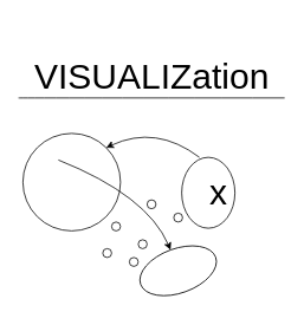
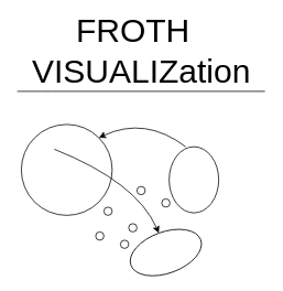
  <mxCell id="0" />
  <mxCell id="1" parent="0" />
+ <mxCell id="2" value="&lt;font style=&quot;font-size: 40px&quot;&gt;FROTH&lt;/font&gt;" style="text;html=1;align=center;verticalAlign=middle;resizable=0;points=[];autosize=1;strokeColor=none;fillColor=none;" vertex="1" parent="1"><mxGeometry x="85" y="20" width="150" height="30" as="geometry" /></mxCell>
  <mxCell id="3" value="VISUALIZation" style="text;html=1;align=center;verticalAlign=middle;resizable=0;points=[];autosize=1;strokeColor=none;fillColor=none;fontSize=40;" vertex="1" parent="1"><mxGeometry x="30" y="60" width="280" height="50" as="geometry" /></mxCell>
  <mxCell id="4" value="" style="ellipse;whiteSpace=wrap;html=1;aspect=fixed;fontSize=40;fillColor=none;" vertex="1" parent="1"><mxGeometry x="25" y="150" width="110" height="110" as="geometry" /></mxCell>
  <mxCell id="5" value="" style="ellipse;whiteSpace=wrap;html=1;fontSize=40;fillColor=none;" vertex="1" parent="1"><mxGeometry x="204" y="177" width="60" height="80" as="geometry" /></mxCell>
  <mxCell id="6" value="" style="ellipse;whiteSpace=wrap;html=1;fontSize=40;fillColor=none;rotation=-20;" vertex="1" parent="1"><mxGeometry x="155" y="280" width="90" height="50" as="geometry" /></mxCell>
  <mxCell id="7" value="" style="ellipse;whiteSpace=wrap;html=1;aspect=fixed;fontSize=40;fillColor=none;" vertex="1" parent="1"><mxGeometry x="115" y="280" width="10" height="10" as="geometry" /></mxCell>
  <mxCell id="8" value="" style="ellipse;whiteSpace=wrap;html=1;aspect=fixed;fontSize=40;fillColor=none;" vertex="1" parent="1"><mxGeometry x="125" y="250" width="10" height="10" as="geometry" /></mxCell>
  <mxCell id="9" value="" style="ellipse;whiteSpace=wrap;html=1;aspect=fixed;fontSize=40;fillColor=none;" vertex="1" parent="1"><mxGeometry x="155" y="270" width="10" height="10" as="geometry" /></mxCell>
  <mxCell id="10" value="" style="ellipse;whiteSpace=wrap;html=1;aspect=fixed;fontSize=40;fillColor=none;" vertex="1" parent="1"><mxGeometry x="145" y="290" width="10" height="10" as="geometry" /></mxCell>
  <mxCell id="11" value="" style="ellipse;whiteSpace=wrap;html=1;aspect=fixed;fontSize=40;fillColor=none;" vertex="1" parent="1"><mxGeometry x="165" y="225" width="10" height="10" as="geometry" /></mxCell>
  <mxCell id="12" value="" style="ellipse;whiteSpace=wrap;html=1;aspect=fixed;fontSize=40;fillColor=none;" vertex="1" parent="1"><mxGeometry x="195" y="240" width="10" height="10" as="geometry" /></mxCell>
- <mxCell id="13" value="x" style="text;html=1;align=center;verticalAlign=middle;resizable=0;points=[];autosize=1;strokeColor=none;fillColor=none;fontSize=40;" vertex="1" parent="1"><mxGeometry x="225" y="190" width="40" height="50" as="geometry" /></mxCell>
  <mxCell id="14" value="" style="endArrow=classic;html=1;fontSize=40;exitX=0.333;exitY=0;exitDx=0;exitDy=0;exitPerimeter=0;entryX=1;entryY=0;entryDx=0;entryDy=0;curved=1;" edge="1" parent="1" source="5" target="4"><mxGeometry width="50" height="50" relative="1" as="geometry"><mxPoint x="215" y="280" as="sourcePoint" /><mxPoint x="265" y="230" as="targetPoint" /><Array as="points"><mxPoint x="175" y="140" /></Array></mxGeometry></mxCell>
  <mxCell id="15" value="" style="endArrow=classic;html=1;fontSize=40;curved=1;exitX=0.364;exitY=0.273;exitDx=0;exitDy=0;exitPerimeter=0;entryX=0.5;entryY=0;entryDx=0;entryDy=0;" edge="1" parent="1" source="4" target="6"><mxGeometry width="50" height="50" relative="1" as="geometry"><mxPoint x="215" y="280" as="sourcePoint" /><mxPoint x="265" y="230" as="targetPoint" /><Array as="points"><mxPoint x="165" y="220" /></Array></mxGeometry></mxCell>
  <mxCell id="16" value="" style="endArrow=none;html=1;fontSize=40;curved=1;" edge="1" parent="1"><mxGeometry width="50" height="50" relative="1" as="geometry"><mxPoint x="20" y="110" as="sourcePoint" /><mxPoint x="320" y="110" as="targetPoint" /></mxGeometry></mxCell>
